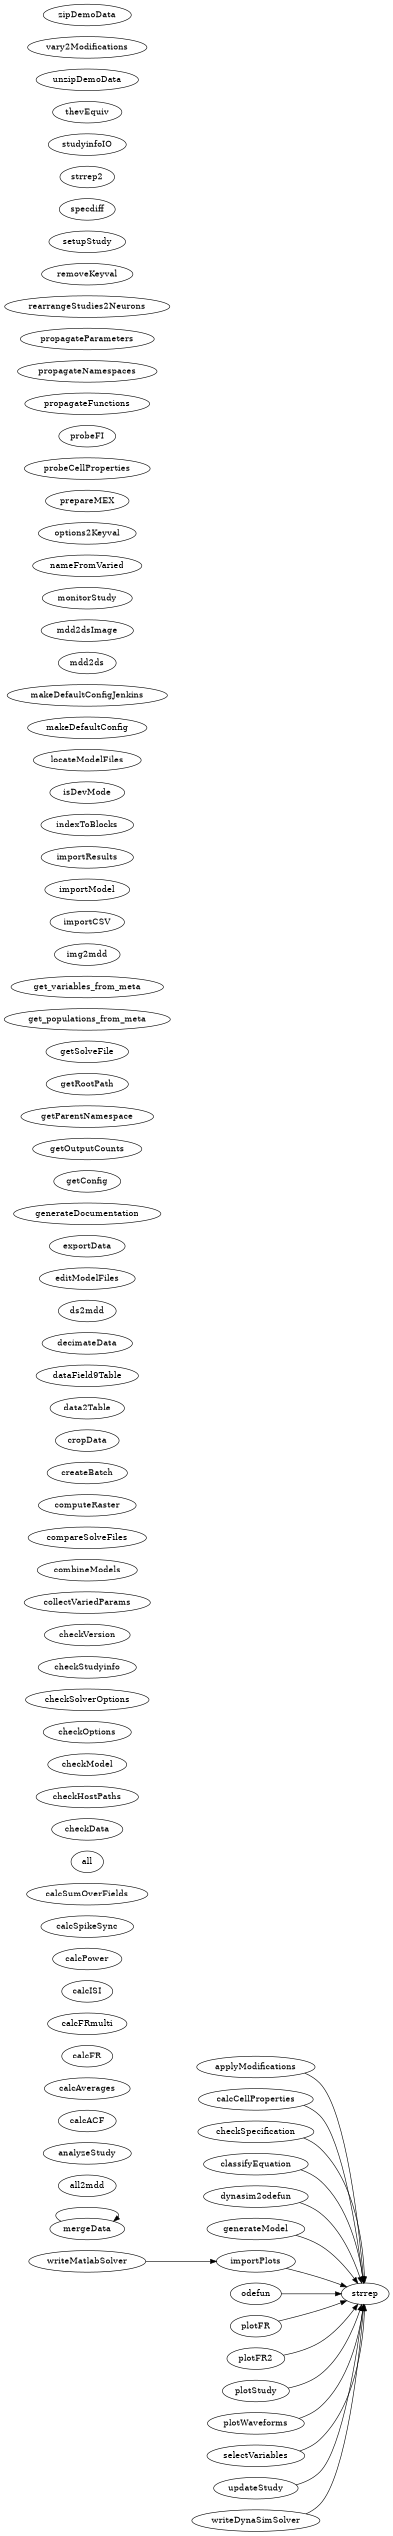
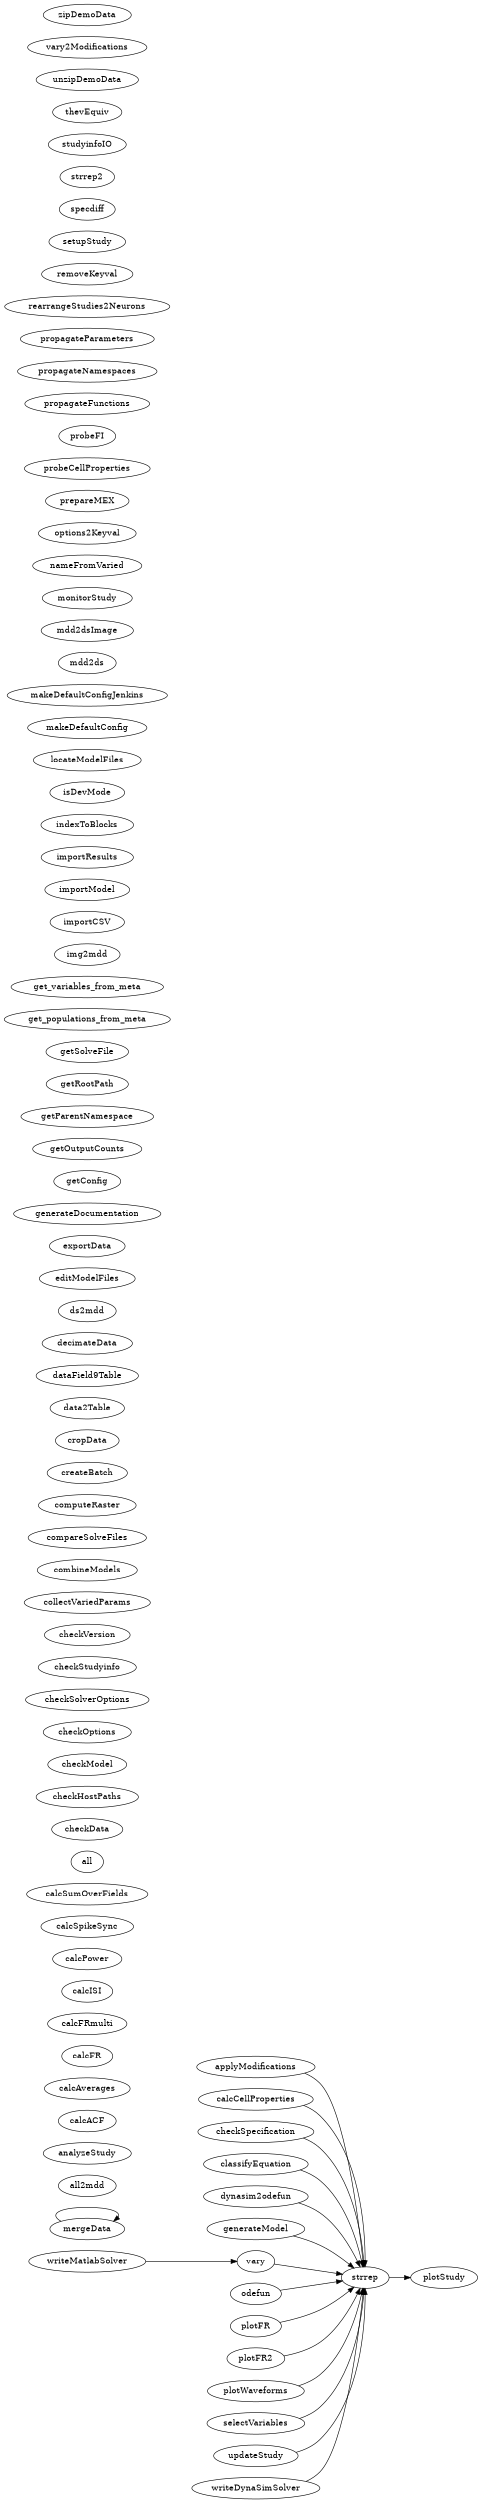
  digraph {
    rankdir=LR
    applyModifications
    strrep
    calcCellProperties
    checkSpecification
    classifyEquation
    dynasim2odefun
    generateModel
-   importPlots
+   importPlots [label=vary]
    mergeData
    n10 [label=odefun]
    plotFR
    plotFR2
    plotStudy
    plotWaveforms
    selectVariables
    updateStudy
    writeDynaSimSolver
    writeMatlabSolver
    all2mdd
    analyzeStudy
    calcACF
    calcAverages
    calcFR
    calcFRmulti
    calcISI
    calcPower
    calcSpikeSync
    calcSumOverFields
    n29 [label=all]
    checkData
    checkHostPaths
    checkModel
    checkOptions
    checkSolverOptions
    checkStudyinfo
    checkVersion
    collectVariedParams
    combineModels
    compareSolveFiles
    computeRaster
    createBatch
    cropData
    data2Table
    n44 [label=dataField9Table]
    decimateData
    ds2mdd
    editModelFiles
    exportData
    generateDocumentation
    getConfig
    getOutputCounts
    getParentNamespace
    getRootPath
    getSolveFile
    get_populations_from_meta
    get_variables_from_meta
    img2mdd
    importCSV
    importModel
    importResults
    indexToBlocks
    isDevMode
    locateModelFiles
    makeDefaultConfig
    makeDefaultConfigJenkins
    mdd2ds
    mdd2dsImage
    monitorStudy
    nameFromVaried
    options2Keyval
    prepareMEX
    probeCellProperties
    probeFI
    propagateFunctions
    propagateNamespaces
    propagateParameters
    rearrangeStudies2Neurons
    removeKeyval
    setupStudy
    specdiff
    strrep2
    studyinfoIO
    thevEquiv
    unzipDemoData
    vary2Modifications
    zipDemoData
    applyModifications -> strrep
    calcCellProperties -> strrep
    checkSpecification -> strrep
    classifyEquation -> strrep
    dynasim2odefun -> strrep
    generateModel -> strrep
    importPlots -> strrep
    mergeData -> mergeData
    n10 -> strrep
    plotFR -> strrep
    plotFR2 -> strrep
-   plotStudy -> strrep
+   strrep -> plotStudy
    plotWaveforms -> strrep
    selectVariables -> strrep
    updateStudy -> strrep
    writeDynaSimSolver -> strrep
    writeMatlabSolver -> importPlots
  }
